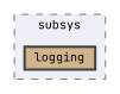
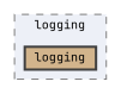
  digraph {
    compound=true
    fontname="JetBrains Mono"
    n1 [color=grey25 fillcolor=tan fontname="JetBrains Mono" fontsize=10 height=0.2 label=logging shape=box style="filled,bold" width=0.4]
    subgraph cluster_1 {
      bgcolor="#edf0f7"
      fontsize=10
-     label=subsys
+     label=logging
      pencolor=grey50
      style="filled,dashed"
      n1
    }
  }
